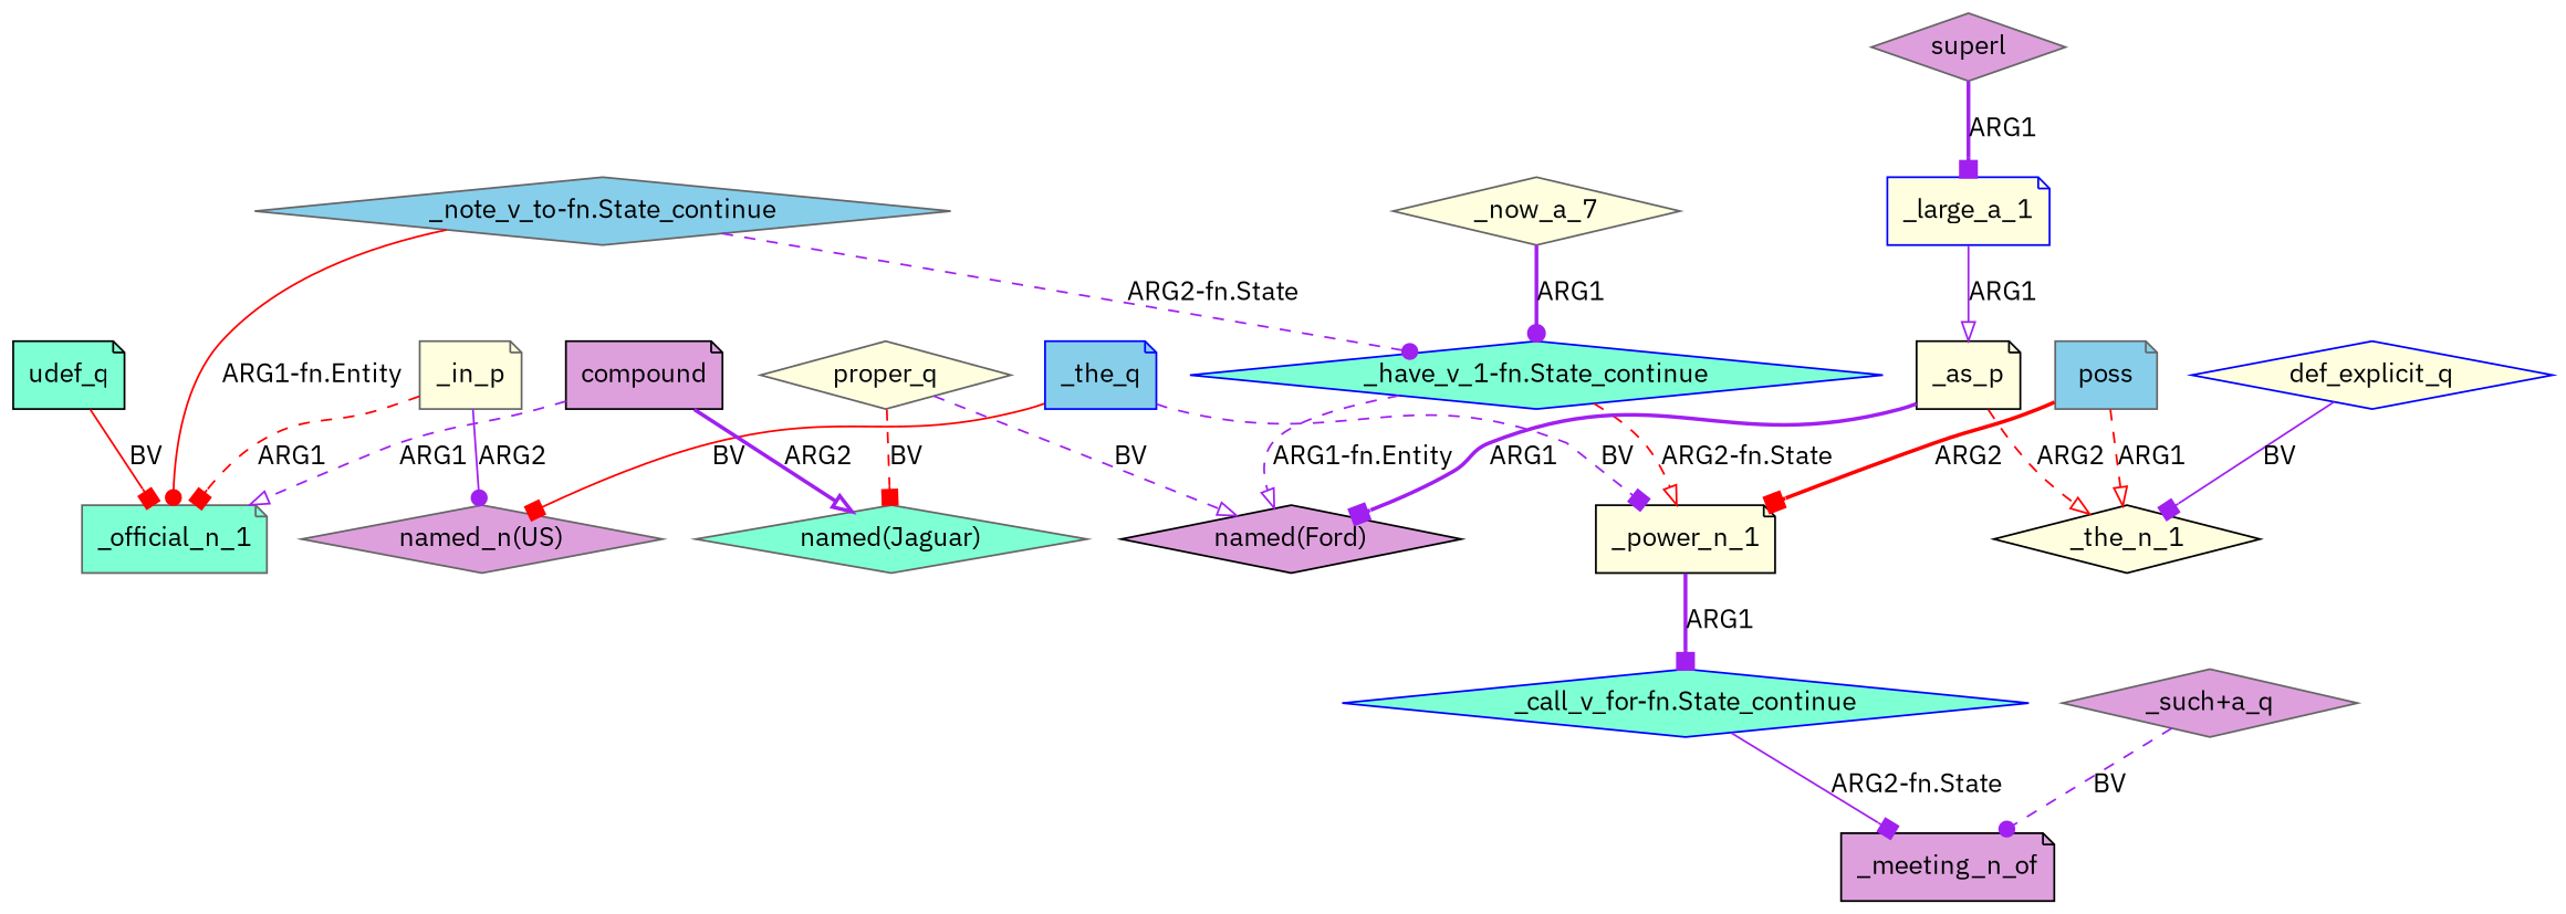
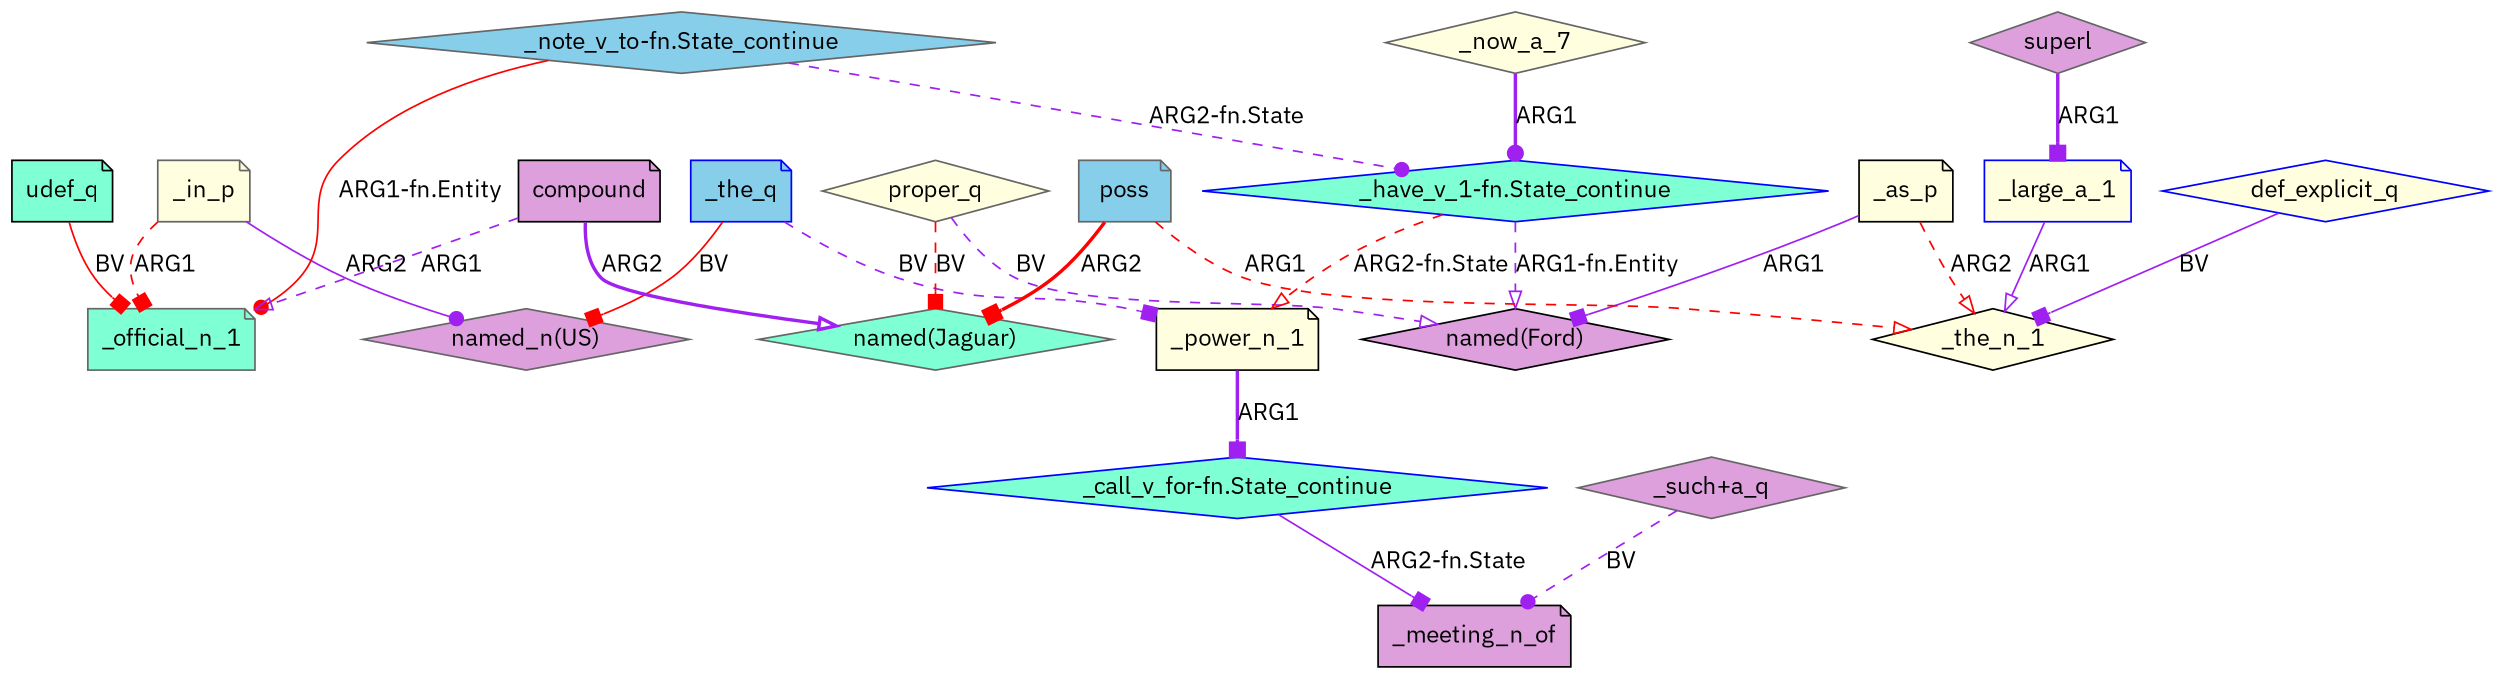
  digraph {
    fontname="IBM Plex Sans"
    node [color=gray40 fillcolor=lightyellow fontname="IBM Plex Sans" shape=diamond style=filled]
    edge [arrowhead=box color=purple fontname="IBM Plex Sans" style=dashed]
    _the_q [color=blue fillcolor=skyblue shape=note]
    _power_n_1 [color=black shape=note]
    "named_n(US)" [fillcolor=plum]
    "_call_v_for-fn.State_continue" [color=blue fillcolor=aquamarine]
    _meeting_n_of [color=black fillcolor=plum shape=note]
    "named(Ford)" [color=black fillcolor=plum]
    proper_q
    "named(Jaguar)" [fillcolor=aquamarine]
    _in_p [shape=note]
    _official_n_1 [fillcolor=aquamarine shape=note]
    "_note_v_to-fn.State_continue" [fillcolor=skyblue]
    "_have_v_1-fn.State_continue" [color=blue fillcolor=aquamarine]
    _as_p [color=black shape=note]
    n14 [color=black label=_the_n_1]
    def_explicit_q [color=blue]
    compound [color=black fillcolor=plum shape=note]
    _large_a_1 [color=blue shape=note]
    poss [fillcolor=skyblue shape=note]
    n19 [label=_now_a_7]
    "_such+a_q" [fillcolor=plum]
    udef_q [color=black fillcolor=aquamarine shape=note]
    superl [fillcolor=plum]
    _the_q -> _power_n_1 [label=BV]
    _the_q -> "named_n(US)" [color=red label=BV style=solid]
    _power_n_1 -> "_call_v_for-fn.State_continue" [label=ARG1 style=bold]
    "_call_v_for-fn.State_continue" -> _meeting_n_of [label="ARG2-fn.State" style=solid]
    proper_q -> "named(Ford)" [arrowhead=onormal label=BV]
    proper_q -> "named(Jaguar)" [color=red label=BV]
    _in_p -> "named_n(US)" [arrowhead=dot label=ARG2 style=solid]
    _in_p -> _official_n_1 [color=red label=ARG1]
    "_note_v_to-fn.State_continue" -> _official_n_1 [arrowhead=dot color=red label="ARG1-fn.Entity" style=solid]
    "_note_v_to-fn.State_continue" -> "_have_v_1-fn.State_continue" [arrowhead=dot label="ARG2-fn.State"]
    "_have_v_1-fn.State_continue" -> _power_n_1 [arrowhead=onormal color=red label="ARG2-fn.State"]
    "_have_v_1-fn.State_continue" -> "named(Ford)" [arrowhead=onormal label="ARG1-fn.Entity"]
-   _as_p -> "named(Ford)" [label=ARG1 style=bold]
+   _as_p -> "named(Ford)" [label=ARG1 style=solid]
    _as_p -> n14 [arrowhead=onormal color=red label=ARG2]
    def_explicit_q -> n14 [label=BV style=solid]
    compound -> "named(Jaguar)" [arrowhead=onormal label=ARG2 style=bold]
    compound -> _official_n_1 [arrowhead=onormal label=ARG1]
-   _large_a_1 -> _as_p [arrowhead=onormal label=ARG1 style=solid]
-   poss -> _power_n_1 [color=red label=ARG2 style=bold]
+   _large_a_1 -> n14 [arrowhead=onormal label=ARG1 style=solid]
+   poss -> "named(Jaguar)" [color=red label=ARG2 style=bold]
    poss -> n14 [arrowhead=onormal color=red label=ARG1]
    n19 -> "_have_v_1-fn.State_continue" [arrowhead=dot label=ARG1 style=bold]
    "_such+a_q" -> _meeting_n_of [arrowhead=dot label=BV]
    udef_q -> _official_n_1 [color=red label=BV style=solid]
    superl -> _large_a_1 [label=ARG1 style=bold]
  }
